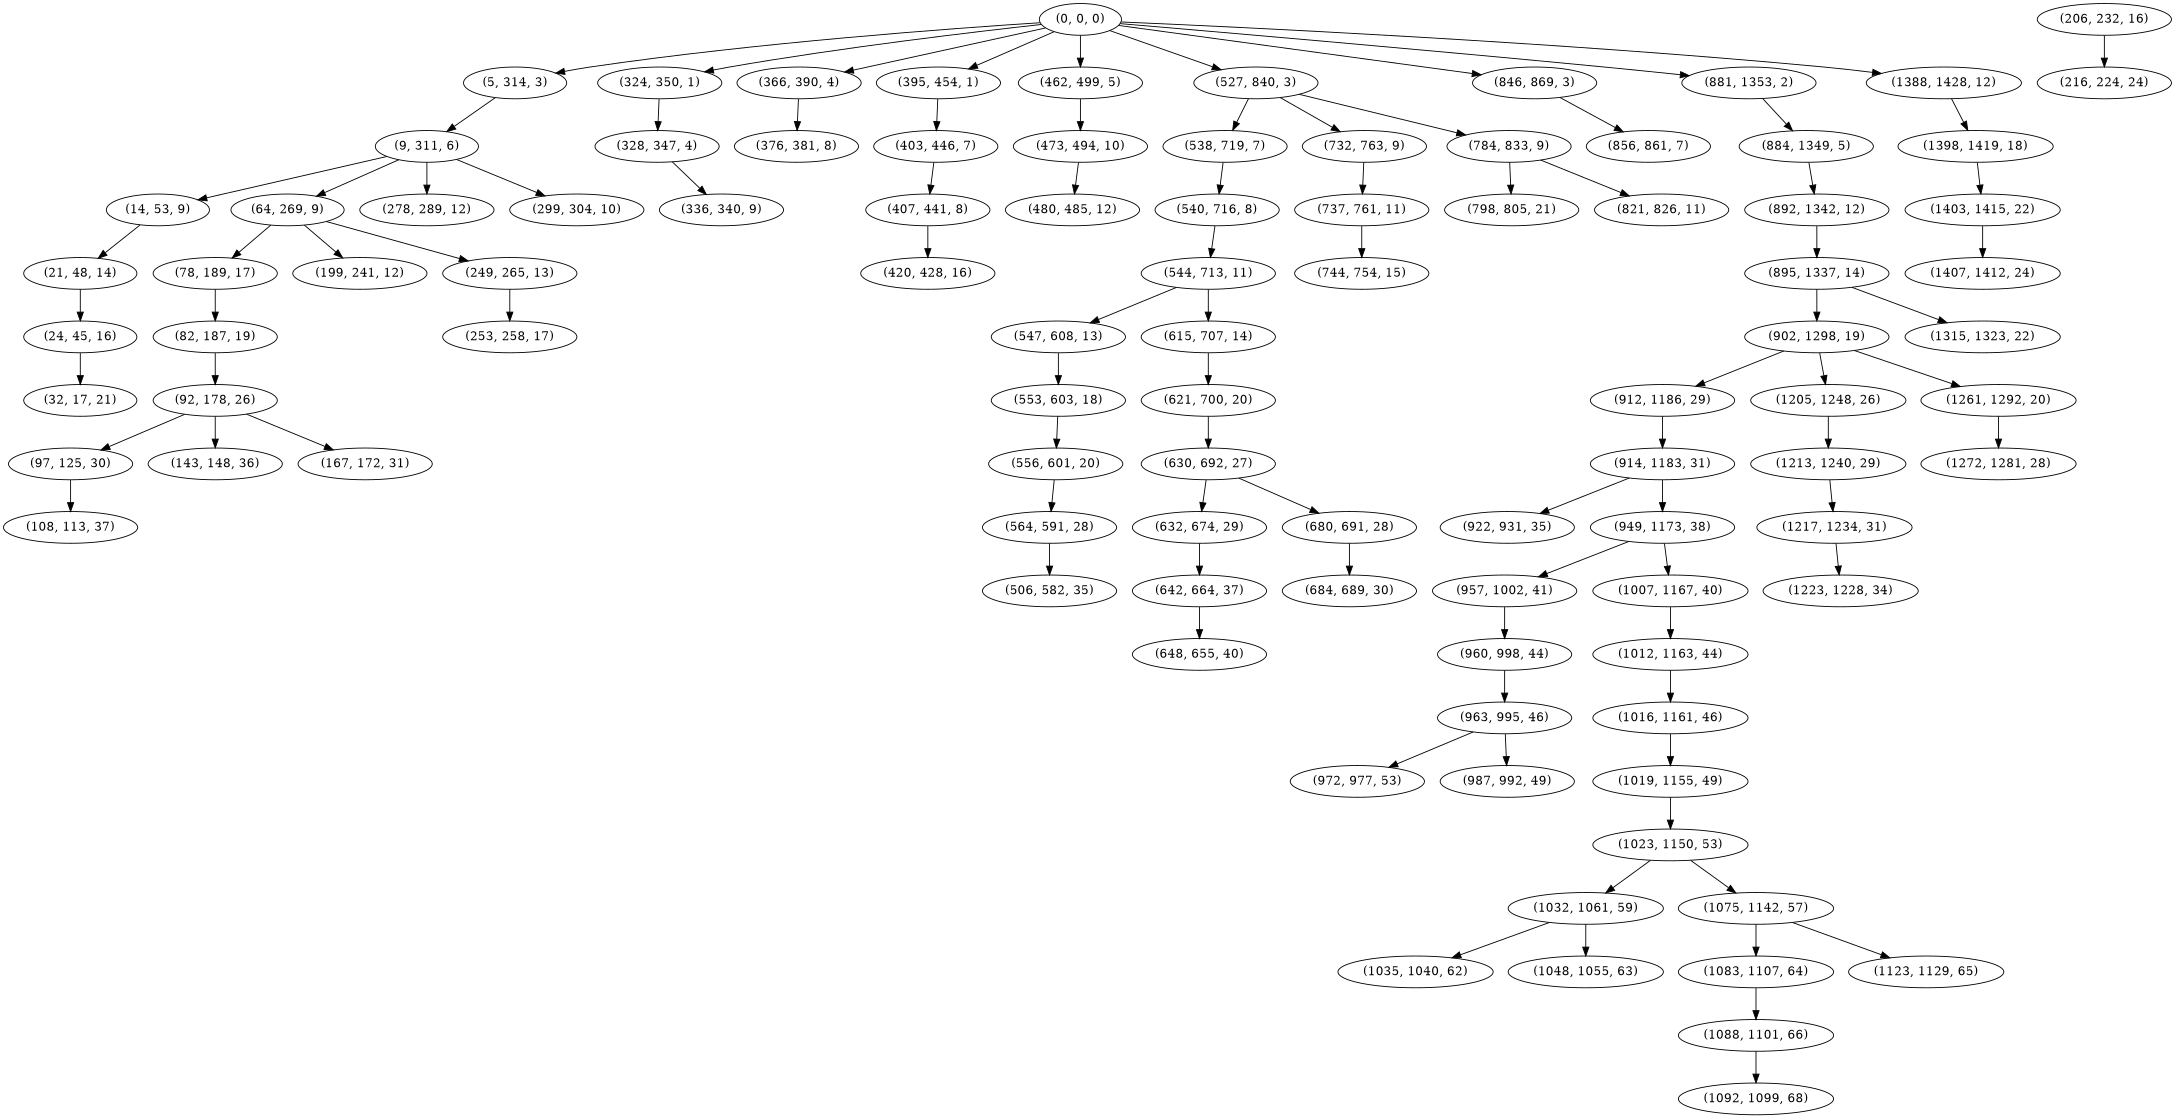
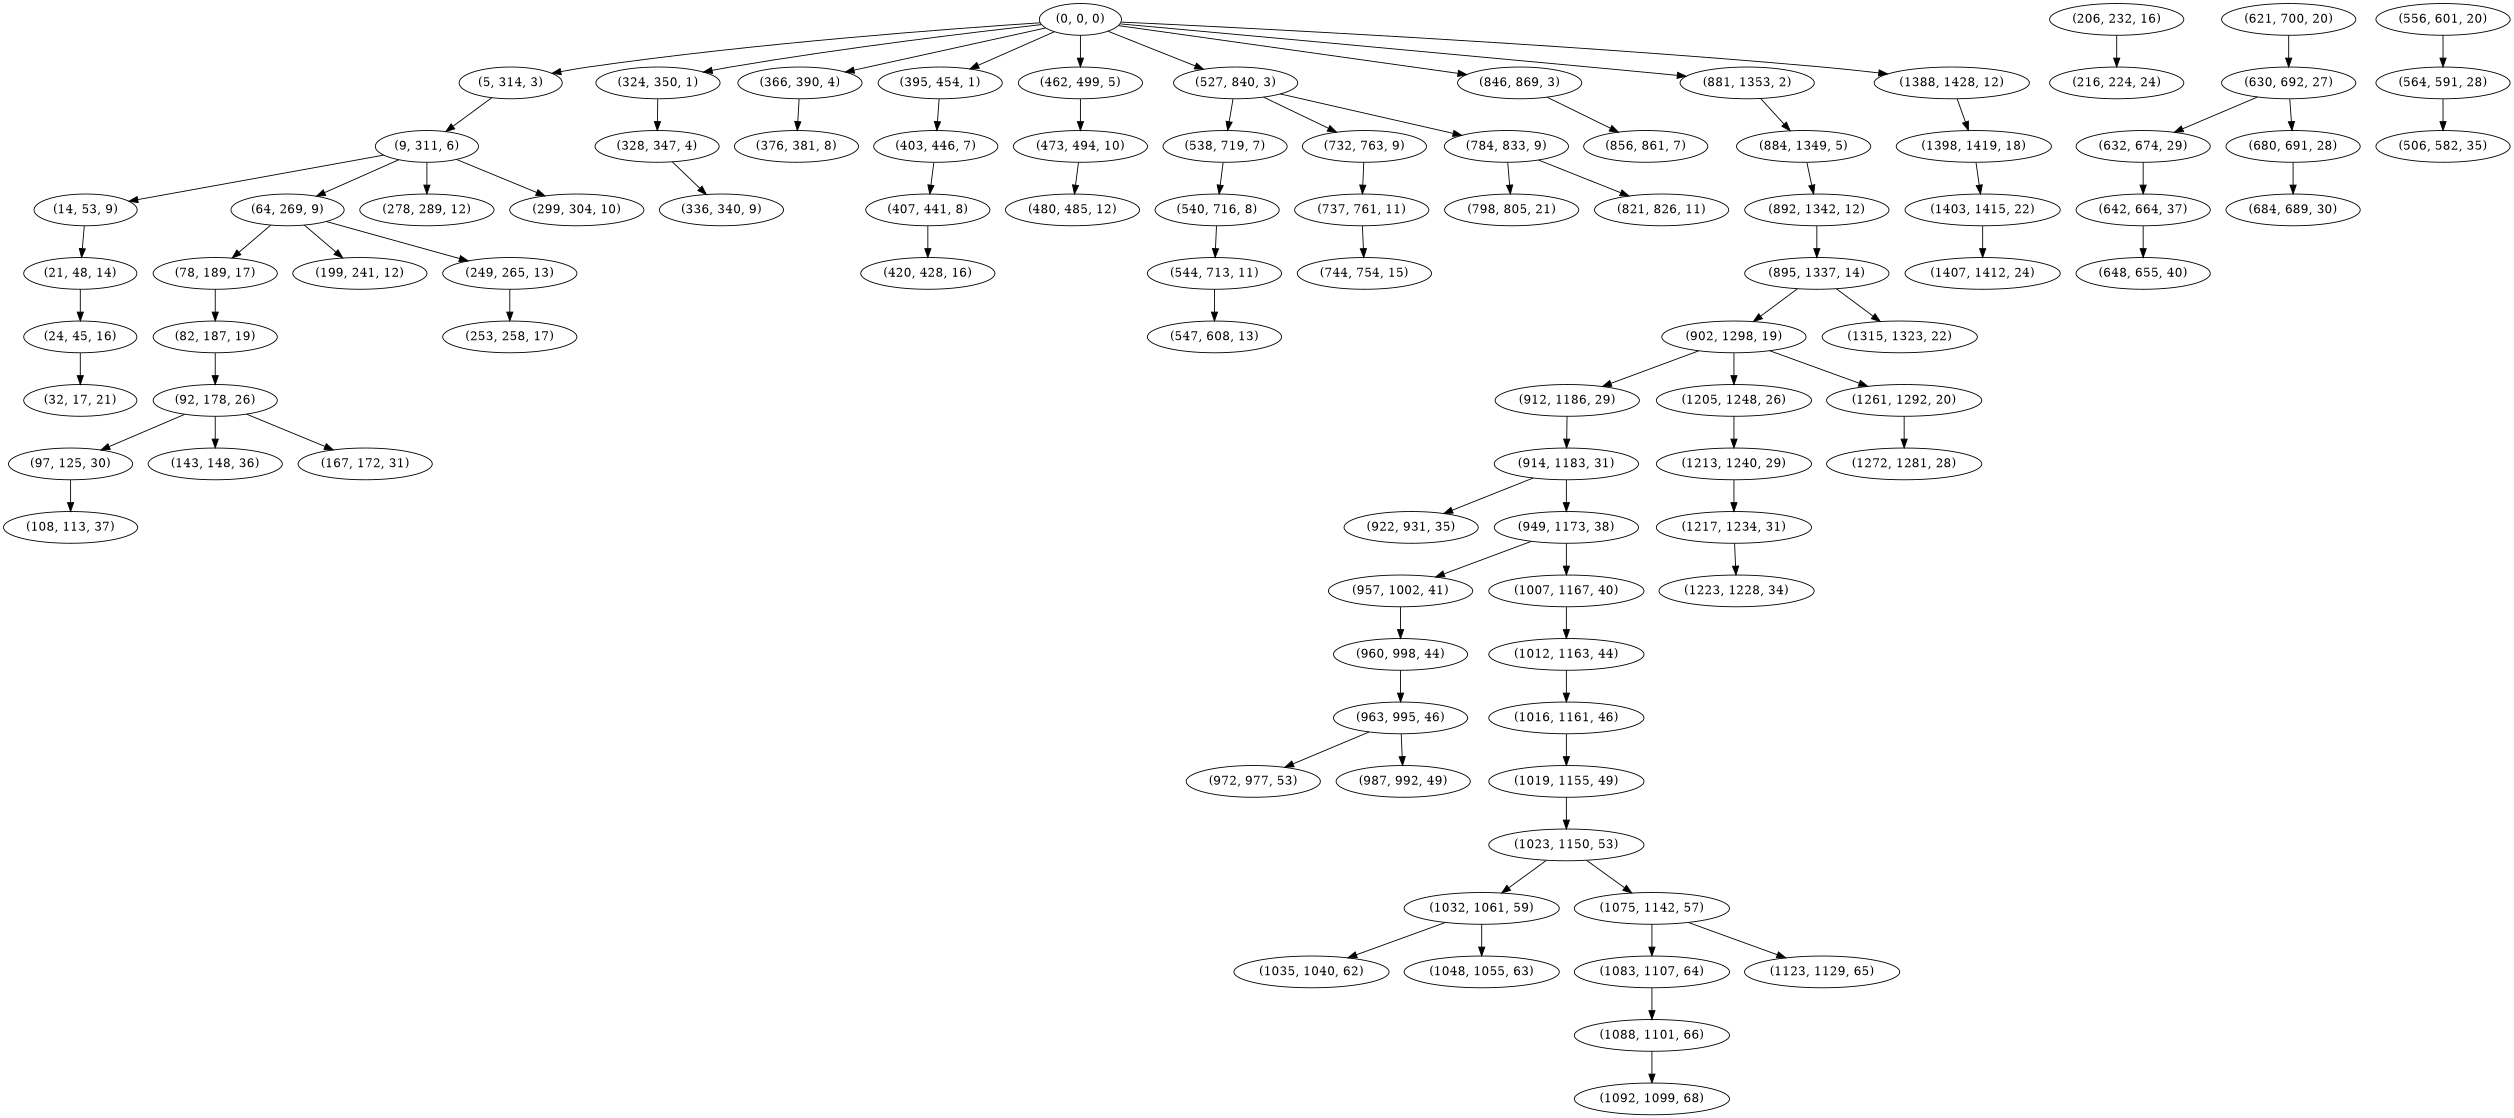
  digraph {
    "(0, 0, 0)"
    "(5, 314, 3)"
    "(324, 350, 1)"
    "(366, 390, 4)"
    "(395, 454, 1)"
    "(462, 499, 5)"
    "(527, 840, 3)"
    "(846, 869, 3)"
    "(881, 1353, 2)"
    "(1388, 1428, 12)"
    "(9, 311, 6)"
    "(328, 347, 4)"
    "(376, 381, 8)"
    "(403, 446, 7)"
    "(473, 494, 10)"
    "(538, 719, 7)"
    "(732, 763, 9)"
    "(784, 833, 9)"
    "(856, 861, 7)"
    "(884, 1349, 5)"
    "(1398, 1419, 18)"
    "(14, 53, 9)"
    "(64, 269, 9)"
    "(278, 289, 12)"
    "(299, 304, 10)"
    "(21, 48, 14)"
    "(78, 189, 17)"
    "(199, 241, 12)"
    "(249, 265, 13)"
    "(24, 45, 16)"
    n31 [label="(32, 17, 21)"]
    "(82, 187, 19)"
    "(253, 258, 17)"
    "(92, 178, 26)"
    "(97, 125, 30)"
    "(143, 148, 36)"
    "(167, 172, 31)"
    "(108, 113, 37)"
    "(206, 232, 16)"
    "(216, 224, 24)"
    n41 [label="(336, 340, 9)"]
    "(407, 441, 8)"
    "(420, 428, 16)"
    "(480, 485, 12)"
    "(540, 716, 8)"
    "(737, 761, 11)"
    "(798, 805, 21)"
    "(821, 826, 11)"
    "(544, 713, 11)"
    "(547, 608, 13)"
-   "(615, 707, 14)"
-   "(553, 603, 18)"
    "(621, 700, 20)"
    "(556, 601, 20)"
    "(564, 591, 28)"
    n56 [label="(506, 582, 35)"]
    "(630, 692, 27)"
    "(632, 674, 29)"
    "(680, 691, 28)"
    "(642, 664, 37)"
    "(684, 689, 30)"
    "(648, 655, 40)"
    "(744, 754, 15)"
    "(892, 1342, 12)"
    "(895, 1337, 14)"
    "(902, 1298, 19)"
    "(1315, 1323, 22)"
    "(912, 1186, 29)"
    "(1205, 1248, 26)"
    "(1261, 1292, 20)"
    "(914, 1183, 31)"
    "(1213, 1240, 29)"
    "(1272, 1281, 28)"
    "(922, 931, 35)"
    "(949, 1173, 38)"
    "(957, 1002, 41)"
    "(1007, 1167, 40)"
    "(960, 998, 44)"
    "(1012, 1163, 44)"
    "(963, 995, 46)"
    "(972, 977, 53)"
    "(987, 992, 49)"
    "(1016, 1161, 46)"
    "(1019, 1155, 49)"
    "(1023, 1150, 53)"
    "(1032, 1061, 59)"
    "(1075, 1142, 57)"
    "(1035, 1040, 62)"
    "(1048, 1055, 63)"
    "(1083, 1107, 64)"
    "(1123, 1129, 65)"
    "(1088, 1101, 66)"
    "(1092, 1099, 68)"
    "(1217, 1234, 31)"
    "(1223, 1228, 34)"
    "(1403, 1415, 22)"
    "(1407, 1412, 24)"
    "(0, 0, 0)" -> "(5, 314, 3)"
    "(0, 0, 0)" -> "(324, 350, 1)"
    "(0, 0, 0)" -> "(366, 390, 4)"
    "(0, 0, 0)" -> "(395, 454, 1)"
    "(0, 0, 0)" -> "(462, 499, 5)"
    "(0, 0, 0)" -> "(527, 840, 3)"
    "(0, 0, 0)" -> "(846, 869, 3)"
    "(0, 0, 0)" -> "(881, 1353, 2)"
    "(0, 0, 0)" -> "(1388, 1428, 12)"
    "(5, 314, 3)" -> "(9, 311, 6)"
    "(324, 350, 1)" -> "(328, 347, 4)"
    "(366, 390, 4)" -> "(376, 381, 8)"
    "(395, 454, 1)" -> "(403, 446, 7)"
    "(462, 499, 5)" -> "(473, 494, 10)"
    "(527, 840, 3)" -> "(538, 719, 7)"
    "(527, 840, 3)" -> "(732, 763, 9)"
    "(527, 840, 3)" -> "(784, 833, 9)"
    "(846, 869, 3)" -> "(856, 861, 7)"
    "(881, 1353, 2)" -> "(884, 1349, 5)"
    "(1388, 1428, 12)" -> "(1398, 1419, 18)"
    "(9, 311, 6)" -> "(14, 53, 9)"
    "(9, 311, 6)" -> "(64, 269, 9)"
    "(9, 311, 6)" -> "(278, 289, 12)"
    "(9, 311, 6)" -> "(299, 304, 10)"
    "(328, 347, 4)" -> n41
    "(403, 446, 7)" -> "(407, 441, 8)"
    "(473, 494, 10)" -> "(480, 485, 12)"
    "(538, 719, 7)" -> "(540, 716, 8)"
    "(732, 763, 9)" -> "(737, 761, 11)"
    "(784, 833, 9)" -> "(798, 805, 21)"
    "(784, 833, 9)" -> "(821, 826, 11)"
    "(884, 1349, 5)" -> "(892, 1342, 12)"
    "(1398, 1419, 18)" -> "(1403, 1415, 22)"
    "(14, 53, 9)" -> "(21, 48, 14)"
    "(64, 269, 9)" -> "(78, 189, 17)"
    "(64, 269, 9)" -> "(199, 241, 12)"
    "(64, 269, 9)" -> "(249, 265, 13)"
    "(21, 48, 14)" -> "(24, 45, 16)"
    "(78, 189, 17)" -> "(82, 187, 19)"
    "(249, 265, 13)" -> "(253, 258, 17)"
    "(24, 45, 16)" -> n31
    "(82, 187, 19)" -> "(92, 178, 26)"
    "(92, 178, 26)" -> "(97, 125, 30)"
    "(92, 178, 26)" -> "(143, 148, 36)"
    "(92, 178, 26)" -> "(167, 172, 31)"
    "(97, 125, 30)" -> "(108, 113, 37)"
    "(206, 232, 16)" -> "(216, 224, 24)"
    "(407, 441, 8)" -> "(420, 428, 16)"
    "(540, 716, 8)" -> "(544, 713, 11)"
    "(737, 761, 11)" -> "(744, 754, 15)"
    "(544, 713, 11)" -> "(547, 608, 13)"
-   "(544, 713, 11)" -> "(615, 707, 14)"
-   "(547, 608, 13)" -> "(553, 603, 18)"
-   "(615, 707, 14)" -> "(621, 700, 20)"
-   "(553, 603, 18)" -> "(556, 601, 20)"
    "(621, 700, 20)" -> "(630, 692, 27)"
    "(556, 601, 20)" -> "(564, 591, 28)"
    "(564, 591, 28)" -> n56
    "(630, 692, 27)" -> "(632, 674, 29)"
    "(630, 692, 27)" -> "(680, 691, 28)"
    "(632, 674, 29)" -> "(642, 664, 37)"
    "(680, 691, 28)" -> "(684, 689, 30)"
    "(642, 664, 37)" -> "(648, 655, 40)"
    "(892, 1342, 12)" -> "(895, 1337, 14)"
    "(895, 1337, 14)" -> "(902, 1298, 19)"
    "(895, 1337, 14)" -> "(1315, 1323, 22)"
    "(902, 1298, 19)" -> "(912, 1186, 29)"
    "(902, 1298, 19)" -> "(1205, 1248, 26)"
    "(902, 1298, 19)" -> "(1261, 1292, 20)"
    "(912, 1186, 29)" -> "(914, 1183, 31)"
    "(1205, 1248, 26)" -> "(1213, 1240, 29)"
    "(1261, 1292, 20)" -> "(1272, 1281, 28)"
    "(914, 1183, 31)" -> "(922, 931, 35)"
    "(914, 1183, 31)" -> "(949, 1173, 38)"
    "(1213, 1240, 29)" -> "(1217, 1234, 31)"
    "(949, 1173, 38)" -> "(957, 1002, 41)"
    "(949, 1173, 38)" -> "(1007, 1167, 40)"
    "(957, 1002, 41)" -> "(960, 998, 44)"
    "(1007, 1167, 40)" -> "(1012, 1163, 44)"
    "(960, 998, 44)" -> "(963, 995, 46)"
    "(1012, 1163, 44)" -> "(1016, 1161, 46)"
    "(963, 995, 46)" -> "(972, 977, 53)"
    "(963, 995, 46)" -> "(987, 992, 49)"
    "(1016, 1161, 46)" -> "(1019, 1155, 49)"
    "(1019, 1155, 49)" -> "(1023, 1150, 53)"
    "(1023, 1150, 53)" -> "(1032, 1061, 59)"
    "(1023, 1150, 53)" -> "(1075, 1142, 57)"
    "(1032, 1061, 59)" -> "(1035, 1040, 62)"
    "(1032, 1061, 59)" -> "(1048, 1055, 63)"
    "(1075, 1142, 57)" -> "(1083, 1107, 64)"
    "(1075, 1142, 57)" -> "(1123, 1129, 65)"
    "(1083, 1107, 64)" -> "(1088, 1101, 66)"
    "(1088, 1101, 66)" -> "(1092, 1099, 68)"
    "(1217, 1234, 31)" -> "(1223, 1228, 34)"
    "(1403, 1415, 22)" -> "(1407, 1412, 24)"
  }
